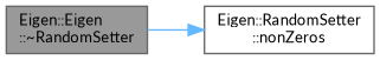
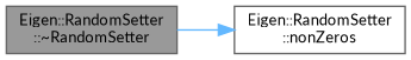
  digraph {
    rankdir=LR
    fontname=Lato
    node [fontname=Lato fontsize=10 shape=box style=filled]
-   n1 [color=gray40 fillcolor=grey60 fontcolor=black height=0.2 label="Eigen::Eigen\l::~RandomSetter" width=0.4]
+   n1 [color=gray40 fillcolor=grey60 fontcolor=black height=0.2 label="Eigen::RandomSetter\l::~RandomSetter" width=0.4]
    n2 [color=grey40 fillcolor=white height=0.2 label="Eigen::RandomSetter\l::nonZeros" width=0.4]
    n1 -> n2 [color=steelblue1 fontname=Lato fontsize=10 labelfontname=Helvetica labelfontsize=10 style=solid]
  }
